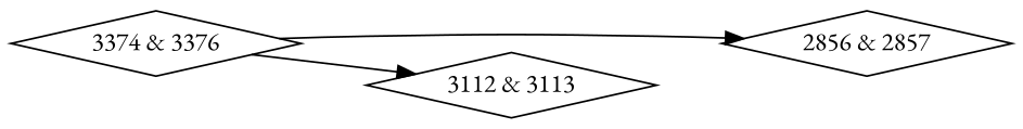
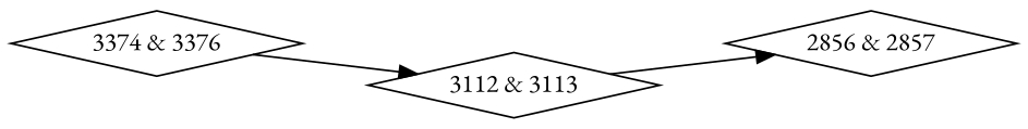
  digraph {
    fontname="EB Garamond"
    rankdir=LR
    node [fontname="EB Garamond" shape=diamond]
    edge [fontname="EB Garamond"]
    n1 [label="2856 & 2857"]
    n2 [label="3112 & 3113"]
    n3 [label="3374 & 3376"]
-   n3 -> n1
+   n2 -> n1
    n3 -> n2
  }
